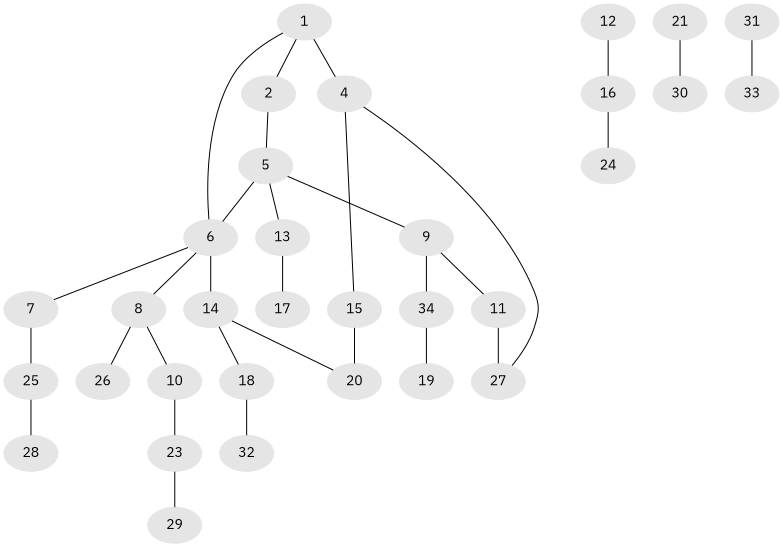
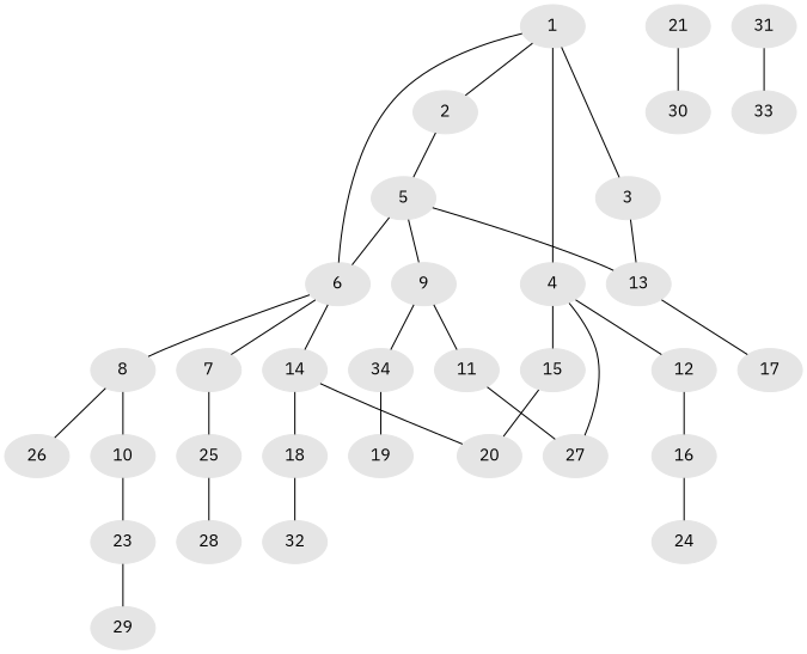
  graph {
    fontname="IBM Plex Sans"
    node [color=gray90 fontname="IBM Plex Sans" style=filled]
    edge [fontname="IBM Plex Sans" weight=1.0]
    1
    2
+   3
    4
    6
    5
    13
    12
    15
    27
    21
    30
    9
    17
    16
    20
    7
    8
    14
    11
    34
    25
    10
    26
    18
    28
    23
    19
    29
    24
    32
    31
    33
    1 -- 2
+   1 -- 3
    1 -- 4 [weight=2.0]
    1 -- 6
    2 -- 5
+   3 -- 13
+   4 -- 12
    4 -- 15
    4 -- 27
    6 -- 7
    6 -- 8
    6 -- 14
    5 -- 6 [weight=4.0]
    5 -- 13
    5 -- 9
    13 -- 17
    12 -- 16
    15 -- 20 [weight=2.0]
    21 -- 30
    9 -- 11
    9 -- 34
    16 -- 24
    7 -- 25 [weight=2.0]
    8 -- 10
    8 -- 26
    14 -- 20
    14 -- 18
    11 -- 27 [weight=2.0]
    34 -- 19
    25 -- 28
    10 -- 23
    18 -- 32 [weight=3.0]
    23 -- 29
    31 -- 33
  }
